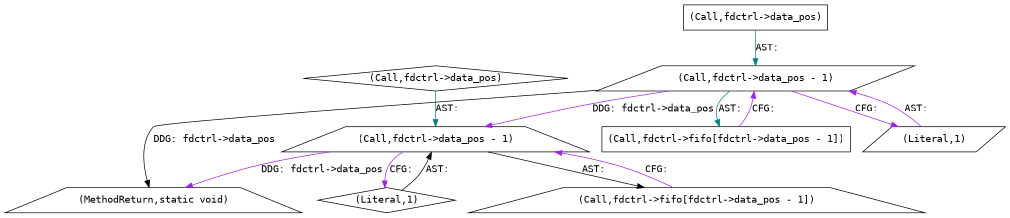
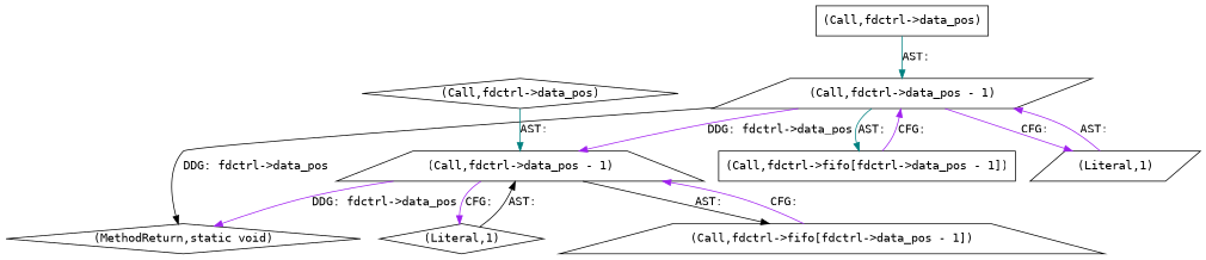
  digraph {
    fontname="DejaVu Sans Mono"
    node [shape=diamond fontname="DejaVu Sans Mono"]
    edge [color=purple fontname="DejaVu Sans Mono"]
    n1 [label="(Call,fdctrl->data_pos - 1)" shape=parallelogram]
    n2 [label="(Call,fdctrl->data_pos - 1)" shape=trapezium]
-   n3 [label="(MethodReturn,static void)" shape=trapezium]
+   n3 [label="(MethodReturn,static void)"]
    n4 [label="(Call,fdctrl->fifo[fdctrl->data_pos - 1])" shape=box]
    n5 [label="(Literal,1)" shape=parallelogram]
    n6 [label="(Literal,1)"]
    n7 [label="(Call,fdctrl->fifo[fdctrl->data_pos - 1])" shape=trapezium]
    n8 [label="(Call,fdctrl->data_pos)"]
    n9 [label="(Call,fdctrl->data_pos)" shape=box]
    n1 -> n2 [label="DDG: fdctrl->data_pos"]
    n1 -> n3 [label="DDG: fdctrl->data_pos" color=black]
    n1 -> n4 [label="AST: " color=teal]
    n1 -> n5 [label="CFG: "]
    n2 -> n3 [label="DDG: fdctrl->data_pos"]
    n2 -> n6 [label="CFG: "]
    n2 -> n7 [label="AST: " color=black]
    n4 -> n1 [label="CFG: "]
    n5 -> n1 [label="AST: "]
    n6 -> n2 [label="AST: " color=black]
    n7 -> n2 [label="CFG: "]
    n8 -> n2 [label="AST: " color=teal]
    n9 -> n1 [label="AST: " color=teal]
  }
